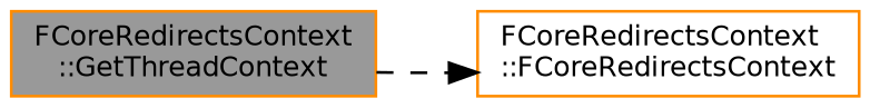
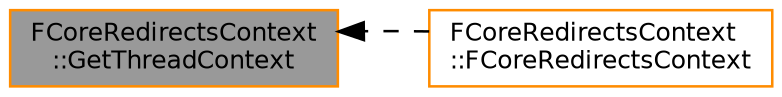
  digraph {
    rankdir=LR
    node [color=darkorange fontname=Helvetica fontsize=10 shape=box style=filled]
    n1 [fillcolor=grey60 fontcolor=black height=0.2 label="FCoreRedirectsContext\l::GetThreadContext" width=0.4]
    n2 [fillcolor=white height=0.2 label="FCoreRedirectsContext\l::FCoreRedirectsContext" width=0.4]
-   n1 -> n2 [color=black fontname=Helvetica fontsize=10 labelfontname=Helvetica labelfontsize=10 style=dashed]
+   n2 -> n1 [color=black fontname=Helvetica fontsize=10 labelfontname=Helvetica labelfontsize=10 style=dashed]
  }
